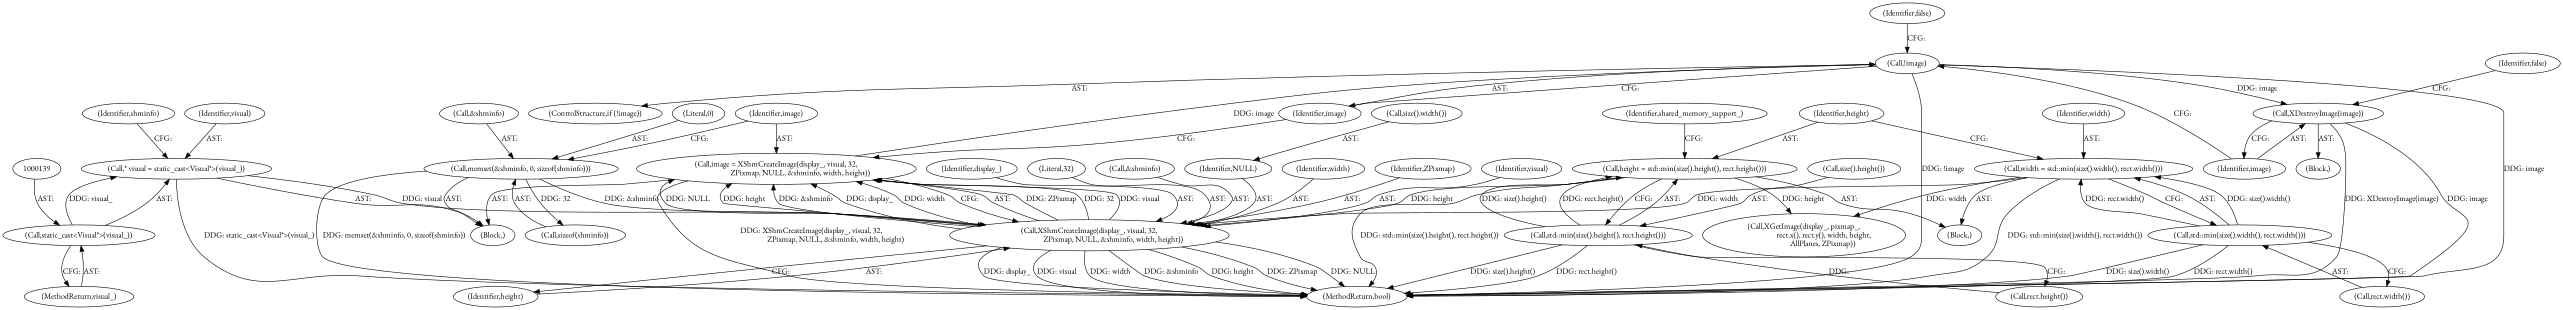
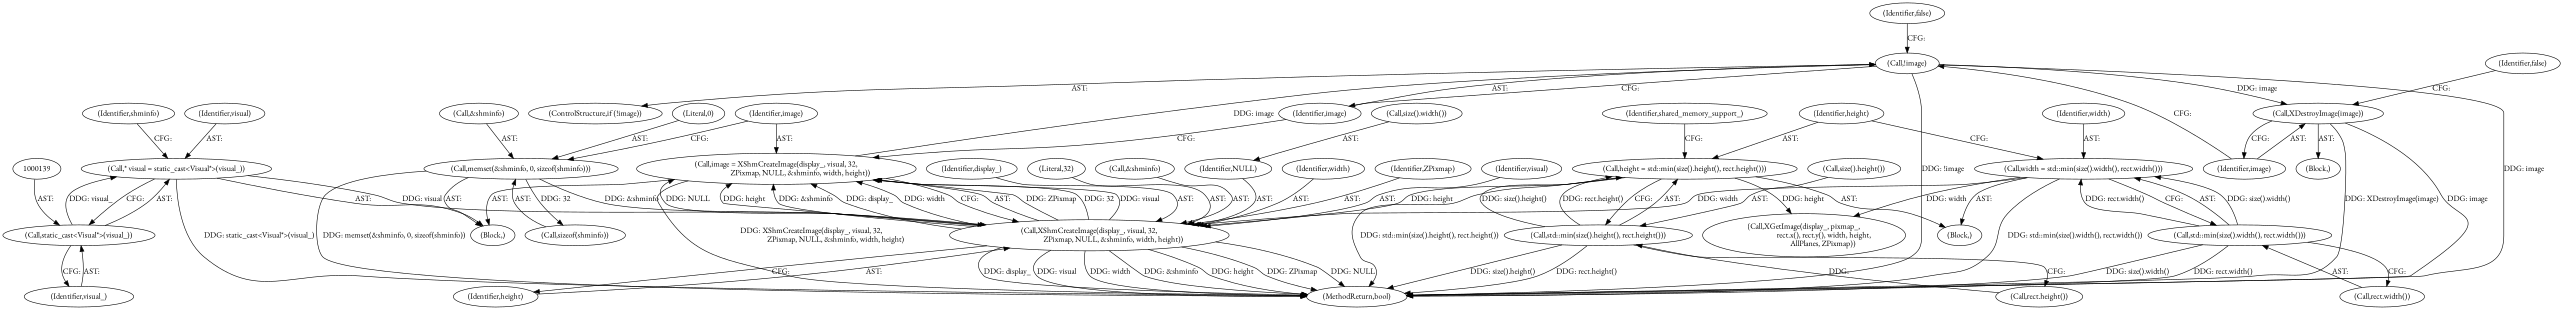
  digraph {
    fontname="EB Garamond"
    node [fontname="EB Garamond"]
    edge [fontname="EB Garamond"]
    n1 [label="(Call,!image)"]
    n2 [label="(Call,XDestroyImage(image))"]
    n3 [label="(Identifier,image)"]
    n4 [label="(ControlStructure,if (!image))"]
    n5 [label="(MethodReturn,bool)"]
    n6 [label="(Identifier,image)"]
    n7 [label="(Block,)"]
    n8 [label="(Call,image = XShmCreateImage(display_, visual, 32,\n                            ZPixmap, NULL, &shminfo, width, height))"]
    n9 [label="(Call,XShmCreateImage(display_, visual, 32,\n                            ZPixmap, NULL, &shminfo, width, height))"]
    n10 [label="(Block,)"]
    n11 [label="(Identifier,height)"]
    n12 [label="(Call,* visual = static_cast<Visual*>(visual_))"]
    n13 [label="(Call,static_cast<Visual*>(visual_))"]
-   n14 [label="(MethodReturn,visual_)"]
+   n14 [label="(Identifier,visual_)"]
    n15 [label="(Call,memset(&shminfo, 0, sizeof(shminfo)))"]
    n16 [label="(Call,sizeof(shminfo))"]
    n17 [label="(Call,width = std::min(size().width(), rect.width()))"]
    n18 [label="(Call,std::min(size().width(), rect.width()))"]
    n19 [label="(Call,XGetImage(display_, pixmap_,\n                       rect.x(), rect.y(), width, height,\n                      AllPlanes, ZPixmap))"]
    n20 [label="(Block,)"]
    n21 [label="(Call,rect.width())"]
    n22 [label="(Call,height = std::min(size().height(), rect.height()))"]
    n23 [label="(Call,std::min(size().height(), rect.height()))"]
    n24 [label="(Call,rect.height())"]
    n25 [label="(Identifier,shminfo)"]
    n26 [label="(Identifier,height)"]
    n27 [label="(Identifier,visual)"]
    n28 [label="(Identifier,display_)"]
    n29 [label="(Identifier,width)"]
    n30 [label="(Literal,32)"]
    n31 [label="(Call,&shminfo)"]
    n32 [label="(Identifier,false)"]
    n33 [label="(Call,&shminfo)"]
    n34 [label="(Call,size().width())"]
    n35 [label="(Identifier,NULL)"]
    n36 [label="(Identifier,width)"]
    n37 [label="(Call,size().height())"]
    n38 [label="(Literal,0)"]
    n39 [label="(Identifier,image)"]
    n40 [label="(Identifier,ZPixmap)"]
    n41 [label="(Identifier,shared_memory_support_)"]
    n42 [label="(Identifier,visual)"]
    n43 [label="(Identifier,false)"]
    1000139
    n1 -> n2 [label="DDG: image"]
    n1 -> n3 [label="CFG: "]
    n1 -> n4 [label="AST: "]
    n1 -> n5 [label="DDG: !image"]
    n1 -> n5 [label="DDG: image"]
    n2 -> n5 [label="DDG: XDestroyImage(image)"]
    n2 -> n5 [label="DDG: image"]
    n2 -> n6 [label="CFG: "]
    n2 -> n7 [label="AST: "]
    n3 -> n1 [label="AST: "]
    n3 -> n8 [label="CFG: "]
    n6 -> n1 [label="CFG: "]
    n6 -> n2 [label="AST: "]
    n8 -> n1 [label="DDG: image"]
    n8 -> n5 [label="DDG: XShmCreateImage(display_, visual, 32,\n                            ZPixmap, NULL, &shminfo, width, height)"]
    n8 -> n9 [label="CFG: "]
    n8 -> n10 [label="AST: "]
    n9 -> n5 [label="DDG: visual"]
    n9 -> n5 [label="DDG: width"]
    n9 -> n5 [label="DDG: &shminfo"]
    n9 -> n5 [label="DDG: height"]
    n9 -> n5 [label="DDG: ZPixmap"]
    n9 -> n5 [label="DDG: NULL"]
    n9 -> n5 [label="DDG: display_"]
    n9 -> n8 [label="AST: "]
    n9 -> n8 [label="DDG: ZPixmap"]
    n9 -> n8 [label="DDG: 32"]
    n9 -> n8 [label="DDG: visual"]
    n9 -> n8 [label="DDG: NULL"]
    n9 -> n8 [label="DDG: height"]
    n9 -> n8 [label="DDG: &shminfo"]
    n9 -> n8 [label="DDG: display_"]
    n9 -> n8 [label="DDG: width"]
    n9 -> n11 [label="CFG: "]
    n11 -> n9 [label="AST: "]
    n12 -> n5 [label="DDG: static_cast<Visual*>(visual_)"]
    n12 -> n9 [label="DDG: visual"]
    n12 -> n10 [label="AST: "]
+   n12 -> n13 [label="CFG: "]
    n13 -> n12 [label="AST: "]
    n13 -> n12 [label="DDG: visual_"]
    n13 -> n14 [label="CFG: "]
    n14 -> n13 [label="AST: "]
    n15 -> n5 [label="DDG: memset(&shminfo, 0, sizeof(shminfo))"]
    n15 -> n9 [label="DDG: &shminfo"]
    n15 -> n10 [label="AST: "]
    n15 -> n16 [label="DDG: 32"]
    n16 -> n15 [label="AST: "]
    n17 -> n5 [label="DDG: std::min(size().width(), rect.width())"]
    n17 -> n9 [label="DDG: width"]
    n17 -> n18 [label="CFG: "]
    n17 -> n19 [label="DDG: width"]
    n17 -> n20 [label="AST: "]
    n18 -> n5 [label="DDG: rect.width()"]
    n18 -> n5 [label="DDG: size().width()"]
    n18 -> n17 [label="AST: "]
    n18 -> n17 [label="DDG: size().width()"]
    n18 -> n17 [label="DDG: rect.width()"]
    n18 -> n21 [label="CFG: "]
    n21 -> n18 [label="AST: "]
    n22 -> n5 [label="DDG: std::min(size().height(), rect.height())"]
    n22 -> n9 [label="DDG: height"]
    n22 -> n19 [label="DDG: height"]
    n22 -> n20 [label="AST: "]
    n22 -> n23 [label="CFG: "]
    n23 -> n5 [label="DDG: size().height()"]
    n23 -> n5 [label="DDG: rect.height()"]
    n23 -> n22 [label="AST: "]
    n23 -> n22 [label="DDG: size().height()"]
    n23 -> n22 [label="DDG: rect.height()"]
    n23 -> n24 [label="CFG: "]
    n24 -> n23 [label="DDG: "]
    n25 -> n12 [label="CFG: "]
    n26 -> n17 [label="CFG: "]
    n26 -> n22 [label="AST: "]
    n27 -> n12 [label="AST: "]
    n28 -> n9 [label="AST: "]
    n29 -> n17 [label="AST: "]
    n30 -> n9 [label="AST: "]
    n31 -> n9 [label="AST: "]
    n32 -> n1 [label="CFG: "]
    n33 -> n15 [label="AST: "]
    n34 -> n35 [label="AST: "]
    n35 -> n9 [label="AST: "]
    n36 -> n9 [label="AST: "]
    n37 -> n23 [label="AST: "]
    n38 -> n15 [label="AST: "]
    n39 -> n8 [label="AST: "]
    n39 -> n15 [label="CFG: "]
    n40 -> n9 [label="AST: "]
    n41 -> n22 [label="CFG: "]
    n42 -> n9 [label="AST: "]
    n43 -> n2 [label="CFG: "]
    1000139 -> n13 [label="AST: "]
  }
